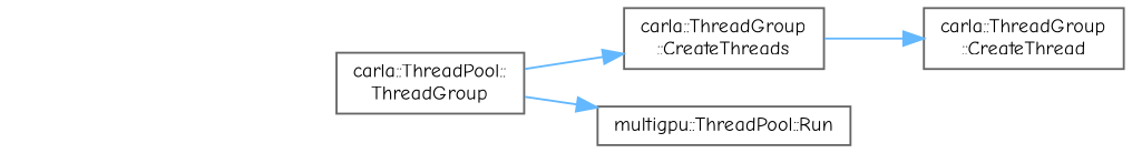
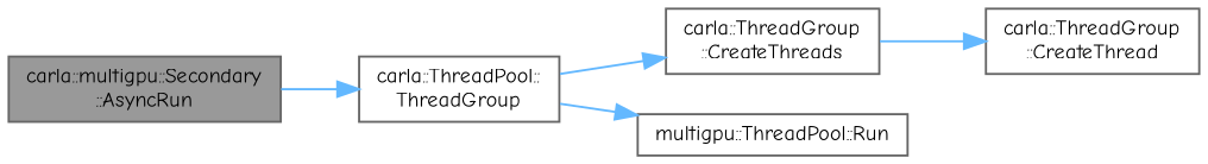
  digraph {
    fontname="Comic Neue"
    rankdir=LR
    node [color=grey40 fillcolor=white fontname="Comic Neue" fontsize=10 shape=box style=filled]
    edge [color=steelblue1 fontname="Comic Neue" fontsize=10 labelfontname=Helvetica labelfontsize=10 style=solid]
+   n1 [color=gray40 fillcolor=grey60 fontcolor=black height=0.2 label="carla::multigpu::Secondary\l::AsyncRun" width=0.4]
    n2 [height=0.2 label="carla::ThreadPool::\lThreadGroup" width=0.4]
    n3 [height=0.2 label="carla::ThreadGroup\l::CreateThreads" width=0.4]
    n4 [height=0.2 label="multigpu::ThreadPool::Run" width=0.4]
    n5 [height=0.2 label="carla::ThreadGroup\l::CreateThread" width=0.4]
+   n1 -> n2
    n2 -> n3
    n2 -> n4
    n3 -> n5
  }
